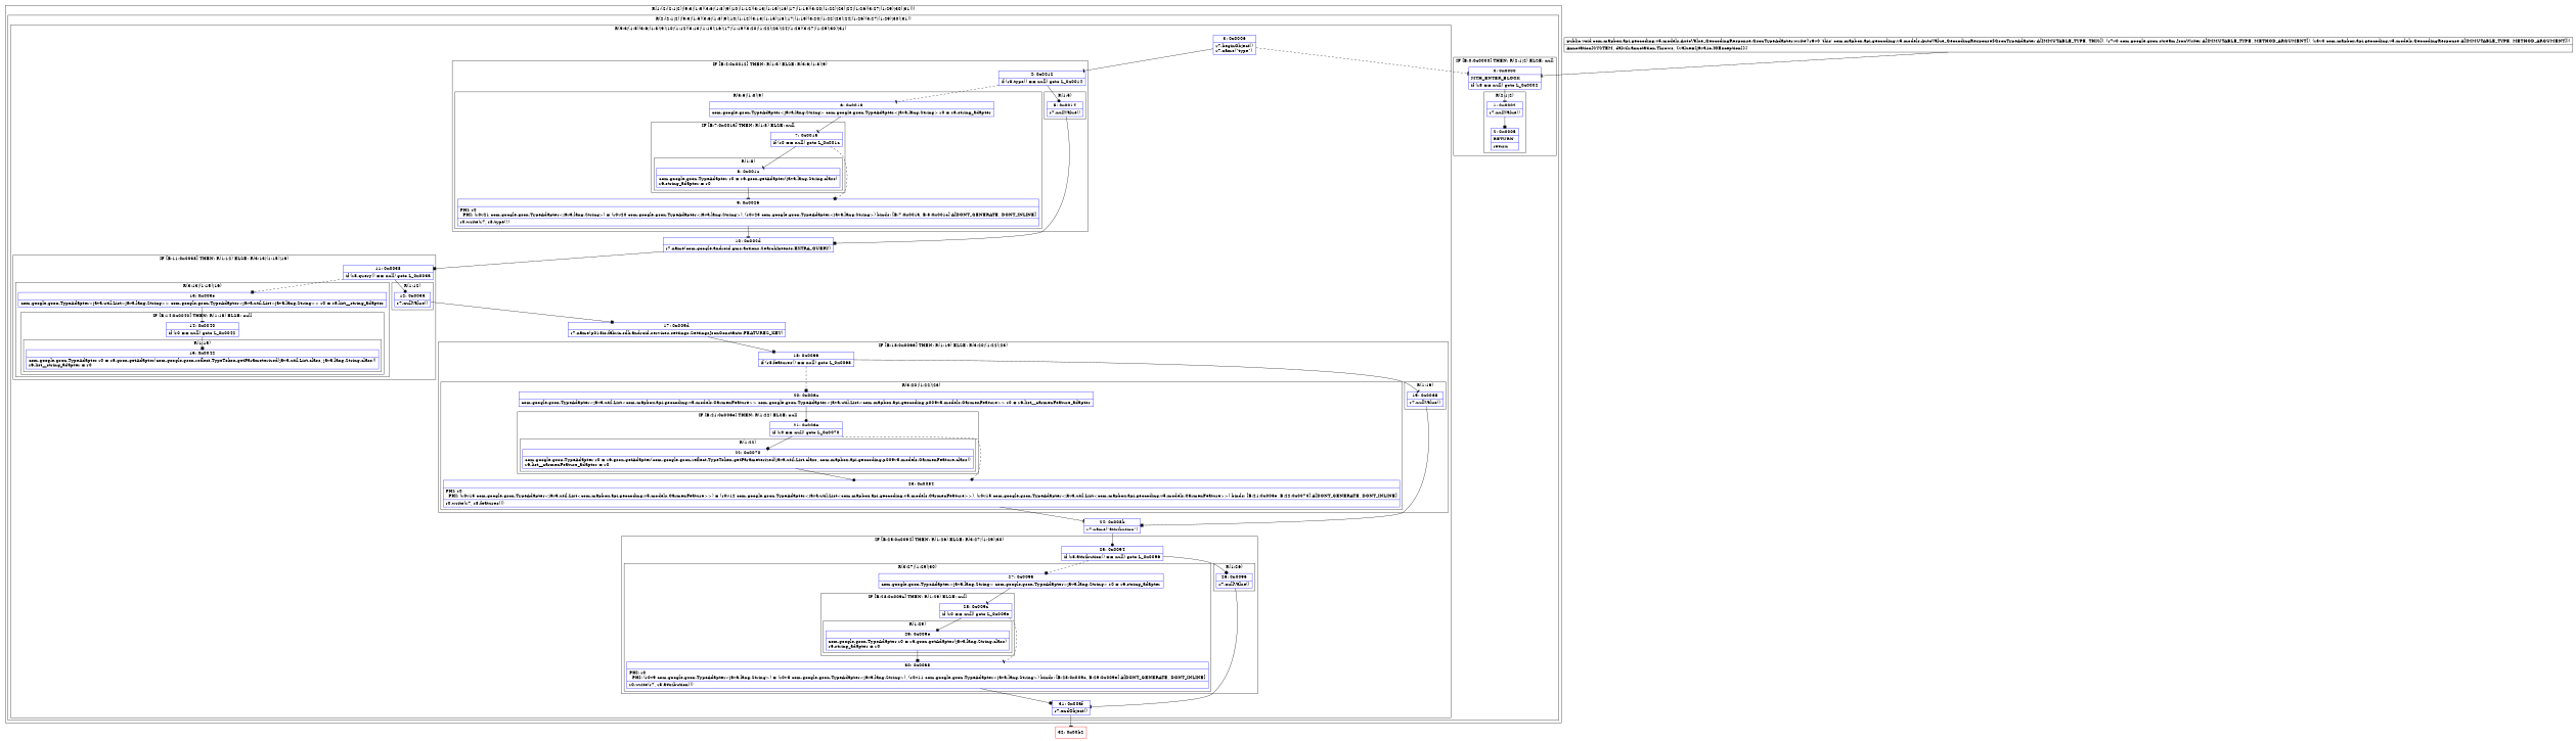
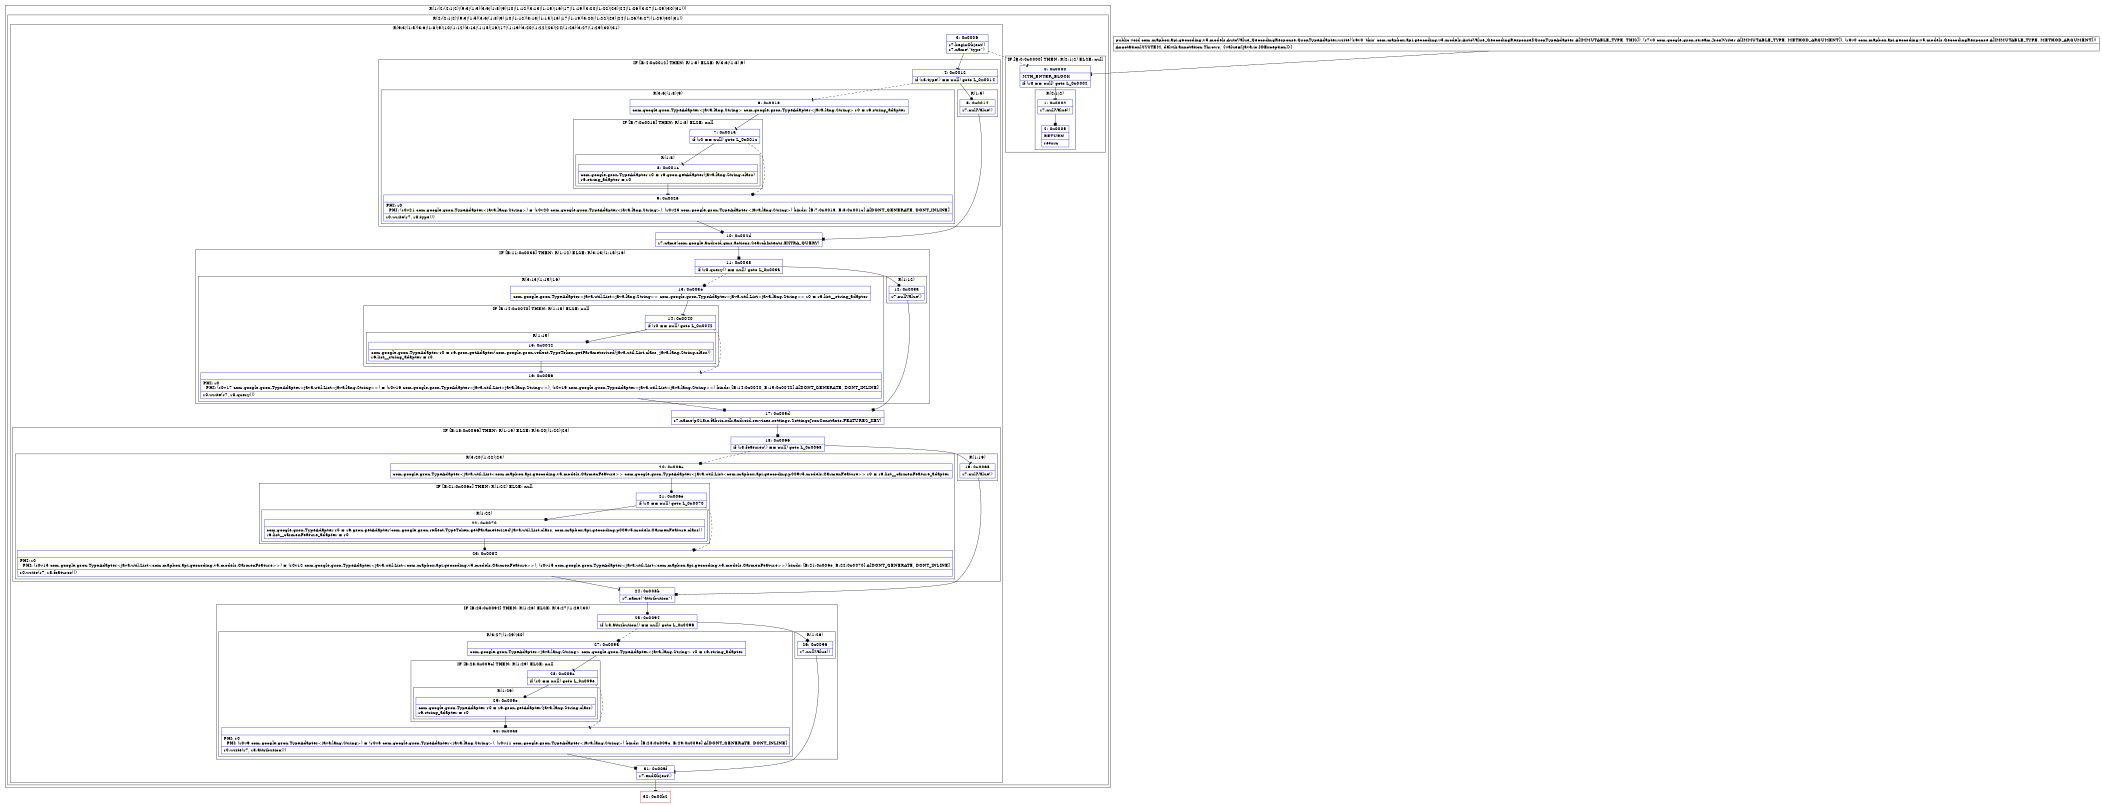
  digraph {
    node [color=blue shape=record]
    edge [arrowhead=tee]
    n1 [label="{1\:\ 0x0002|r7.nullValue()\l}"]
    n2 [label="{2\:\ 0x0005|RETURN\l|return\l}"]
    n3 [label="{0\:\ 0x0000|MTH_ENTER_BLOCK\l|if (r8 == null) goto L_0x0002\l}"]
    n4 [label="{5\:\ 0x0014|r7.nullValue()\l}"]
    n5 [label="{8\:\ 0x001c|com.google.gson.TypeAdapter r0 = r6.gson.getAdapter(java.lang.String.class)\lr6.string_adapter = r0\l}"]
    n6 [label="{7\:\ 0x001a|if (r0 == null) goto L_0x001c\l}"]
    n7 [label="{6\:\ 0x0018|com.google.gson.TypeAdapter\<java.lang.String\> com.google.gson.TypeAdapter\<java.lang.String\> r0 = r6.string_adapter\l}"]
    n8 [label="{9\:\ 0x0026|PHI: r0 \l  PHI: (r0v21 com.google.gson.TypeAdapter\<java.lang.String\>) = (r0v20 com.google.gson.TypeAdapter\<java.lang.String\>), (r0v23 com.google.gson.TypeAdapter\<java.lang.String\>) binds: [B:7:0x001a, B:8:0x001c] A[DONT_GENERATE, DONT_INLINE]\l|r0.write(r7, r8.type())\l}"]
    n9 [label="{4\:\ 0x0012|if (r8.type() == null) goto L_0x0014\l}"]
    n10 [label="{12\:\ 0x003a|r7.nullValue()\l}"]
    n11 [label="{15\:\ 0x0042|com.google.gson.TypeAdapter r0 = r6.gson.getAdapter(com.google.gson.reflect.TypeToken.getParameterized(java.util.List.class, java.lang.String.class))\lr6.list__string_adapter = r0\l}"]
    n12 [label="{14\:\ 0x0040|if (r0 == null) goto L_0x0042\l}"]
    n13 [label="{13\:\ 0x003e|com.google.gson.TypeAdapter\<java.util.List\<java.lang.String\>\> com.google.gson.TypeAdapter\<java.util.List\<java.lang.String\>\> r0 = r6.list__string_adapter\l}"]
+   n14 [label="{16\:\ 0x0056|PHI: r0 \l  PHI: (r0v17 com.google.gson.TypeAdapter\<java.util.List\<java.lang.String\>\>) = (r0v16 com.google.gson.TypeAdapter\<java.util.List\<java.lang.String\>\>), (r0v19 com.google.gson.TypeAdapter\<java.util.List\<java.lang.String\>\>) binds: [B:14:0x0040, B:15:0x0042] A[DONT_GENERATE, DONT_INLINE]\l|r0.write(r7, r8.query())\l}"]
    n15 [label="{11\:\ 0x0038|if (r8.query() == null) goto L_0x003a\l}"]
    n16 [label="{19\:\ 0x0068|r7.nullValue()\l}"]
    n17 [label="{22\:\ 0x0070|com.google.gson.TypeAdapter r0 = r6.gson.getAdapter(com.google.gson.reflect.TypeToken.getParameterized(java.util.List.class, com.mapbox.api.geocoding.p009v5.models.CarmenFeature.class))\lr6.list__carmenFeature_adapter = r0\l}"]
    n18 [label="{21\:\ 0x006e|if (r0 == null) goto L_0x0070\l}"]
    n19 [label="{20\:\ 0x006c|com.google.gson.TypeAdapter\<java.util.List\<com.mapbox.api.geocoding.v5.models.CarmenFeature\>\> com.google.gson.TypeAdapter\<java.util.List\<com.mapbox.api.geocoding.p009v5.models.CarmenFeature\>\> r0 = r6.list__carmenFeature_adapter\l}"]
    n20 [label="{23\:\ 0x0084|PHI: r0 \l  PHI: (r0v13 com.google.gson.TypeAdapter\<java.util.List\<com.mapbox.api.geocoding.v5.models.CarmenFeature\>\>) = (r0v12 com.google.gson.TypeAdapter\<java.util.List\<com.mapbox.api.geocoding.v5.models.CarmenFeature\>\>), (r0v15 com.google.gson.TypeAdapter\<java.util.List\<com.mapbox.api.geocoding.v5.models.CarmenFeature\>\>) binds: [B:21:0x006e, B:22:0x0070] A[DONT_GENERATE, DONT_INLINE]\l|r0.write(r7, r8.features())\l}"]
    n21 [label="{18\:\ 0x0066|if (r8.features() == null) goto L_0x0068\l}"]
    n22 [label="{26\:\ 0x0096|r7.nullValue()\l}"]
    n23 [label="{29\:\ 0x009e|com.google.gson.TypeAdapter r0 = r6.gson.getAdapter(java.lang.String.class)\lr6.string_adapter = r0\l}"]
    n24 [label="{28\:\ 0x009c|if (r0 == null) goto L_0x009e\l}"]
    n25 [label="{27\:\ 0x009a|com.google.gson.TypeAdapter\<java.lang.String\> com.google.gson.TypeAdapter\<java.lang.String\> r0 = r6.string_adapter\l}"]
    n26 [label="{30\:\ 0x00a8|PHI: r0 \l  PHI: (r0v9 com.google.gson.TypeAdapter\<java.lang.String\>) = (r0v8 com.google.gson.TypeAdapter\<java.lang.String\>), (r0v11 com.google.gson.TypeAdapter\<java.lang.String\>) binds: [B:28:0x009c, B:29:0x009e] A[DONT_GENERATE, DONT_INLINE]\l|r0.write(r7, r8.attribution())\l}"]
    n27 [label="{25\:\ 0x0094|if (r8.attribution() == null) goto L_0x0096\l}"]
    n28 [label="{3\:\ 0x0006|r7.beginObject()\lr7.name(\"type\")\l}"]
    n29 [label="{10\:\ 0x002d|r7.name(com.google.android.gms.actions.SearchIntents.EXTRA_QUERY)\l}"]
    n30 [label="{17\:\ 0x005d|r7.name(p018io.fabric.sdk.android.services.settings.SettingsJsonConstants.FEATURES_KEY)\l}"]
    n31 [label="{24\:\ 0x008b|r7.name(\"attribution\")\l}"]
    n32 [label="{31\:\ 0x00af|r7.endObject()\l}"]
    n33 [color=red label="{32\:\ 0x00b2}"]
    n34 [label="{public void com.mapbox.api.geocoding.v5.models.AutoValue_GeocodingResponse.GsonTypeAdapter.write((r6v0 'this' com.mapbox.api.geocoding.v5.models.AutoValue_GeocodingResponse$GsonTypeAdapter A[IMMUTABLE_TYPE, THIS]), (r7v0 com.google.gson.stream.JsonWriter A[IMMUTABLE_TYPE, METHOD_ARGUMENT]), (r8v0 com.mapbox.api.geocoding.v5.models.GeocodingResponse A[IMMUTABLE_TYPE, METHOD_ARGUMENT]))  | Annotation[SYSTEM, dalvik.annotation.Throws, \{value=[java.io.IOException]\}]\l}" color=""]
    subgraph cluster_1 {
      label="R(1:(2:(2:1|2)|(9:3|(1:5)(3:6|(1:8)|9)|10|(1:12)(3:13|(1:15)|16)|17|(1:19)(3:20|(1:22)|23)|24|(1:26)(3:27|(1:29)|30)|31)))"
      subgraph cluster_2 {
        label="R(2:(2:1|2)|(9:3|(1:5)(3:6|(1:8)|9)|10|(1:12)(3:13|(1:15)|16)|17|(1:19)(3:20|(1:22)|23)|24|(1:26)(3:27|(1:29)|30)|31))"
        subgraph cluster_3 {
          label="IF [B:0:0x0000] THEN: R(2:1|2) ELSE: null"
          n3
          subgraph cluster_4 {
            label="R(2:1|2)"
            n1
            n2
          }
        }
        subgraph cluster_5 {
          label="R(9:3|(1:5)(3:6|(1:8)|9)|10|(1:12)(3:13|(1:15)|16)|17|(1:19)(3:20|(1:22)|23)|24|(1:26)(3:27|(1:29)|30)|31)"
          n28
          n29
          n30
          n31
          n32
          subgraph cluster_6 {
            label="IF [B:4:0x0012] THEN: R(1:5) ELSE: R(3:6|(1:8)|9)"
            n9
            subgraph cluster_7 {
              label="R(1:5)"
              n4
            }
            subgraph cluster_8 {
              label="R(3:6|(1:8)|9)"
              n7
              n8
              subgraph cluster_9 {
                label="IF [B:7:0x001a] THEN: R(1:8) ELSE: null"
                n6
                subgraph cluster_10 {
                  label="R(1:8)"
                  n5
                }
              }
            }
          }
          subgraph cluster_11 {
            label="IF [B:11:0x0038] THEN: R(1:12) ELSE: R(3:13|(1:15)|16)"
            n15
            subgraph cluster_12 {
              label="R(1:12)"
              n10
            }
            subgraph cluster_13 {
              label="R(3:13|(1:15)|16)"
              n13
+             n14
              subgraph cluster_14 {
                label="IF [B:14:0x0040] THEN: R(1:15) ELSE: null"
                n12
                subgraph cluster_15 {
                  label="R(1:15)"
                  n11
                }
              }
            }
          }
          subgraph cluster_16 {
            label="IF [B:18:0x0066] THEN: R(1:19) ELSE: R(3:20|(1:22)|23)"
            n21
            subgraph cluster_17 {
              label="R(1:19)"
              n16
            }
            subgraph cluster_18 {
              label="R(3:20|(1:22)|23)"
              n19
              n20
              subgraph cluster_19 {
                label="IF [B:21:0x006e] THEN: R(1:22) ELSE: null"
                n18
                subgraph cluster_20 {
                  label="R(1:22)"
                  n17
                }
              }
            }
          }
          subgraph cluster_21 {
            label="IF [B:25:0x0094] THEN: R(1:26) ELSE: R(3:27|(1:29)|30)"
            n27
            subgraph cluster_22 {
              label="R(1:26)"
              n22
            }
            subgraph cluster_23 {
              label="R(3:27|(1:29)|30)"
              n25
              n26
              subgraph cluster_24 {
                label="IF [B:28:0x009c] THEN: R(1:29) ELSE: null"
                n24
                subgraph cluster_25 {
                  label="R(1:29)"
                  n23
                }
              }
            }
          }
        }
      }
    }
    n1 -> n2 [arrowhead=box]
    n3 -> n1
    n4 -> n29 [arrowhead=box]
    n5 -> n8
    n6 -> n5
    n6 -> n8 [arrowhead=box style=dashed]
    n7 -> n6
-   n8 -> n29
+   n8 -> n29 [arrowhead=box]
    n9 -> n4 [arrowhead=dot]
    n9 -> n7 [style=dashed]
    n10 -> n30 [arrowhead=box]
+   n11 -> n14
    n12 -> n11 [arrowhead=box]
+   n12 -> n14 [style=dashed]
    n13 -> n12
+   n14 -> n30 [arrowhead=box]
    n15 -> n10 [arrowhead=dot]
    n15 -> n13 [arrowhead=box style=dashed]
    n16 -> n31 [arrowhead=box]
    n17 -> n20 [arrowhead=dot]
    n18 -> n17 [arrowhead=box]
-   n18 -> n20 [arrowhead=dot style=dashed]
+   n18 -> n20 [arrowhead=box style=dashed]
    n19 -> n18 [arrowhead=dot]
    n20 -> n31
    n21 -> n16
    n21 -> n19 [arrowhead=box style=dashed]
    n22 -> n32
    n23 -> n26 [arrowhead=box]
    n24 -> n23 [arrowhead=dot]
    n24 -> n26 [style=dashed]
    n25 -> n24
    n26 -> n32 [arrowhead=box]
    n27 -> n22 [arrowhead=box]
    n27 -> n25 [arrowhead=box style=dashed]
    n28 -> n3 [style=dashed]
    n28 -> n9
    n29 -> n15 [arrowhead=box]
    n30 -> n21 [arrowhead=box]
    n31 -> n27 [arrowhead=dot]
    n32 -> n33
    n34 -> n3
  }
